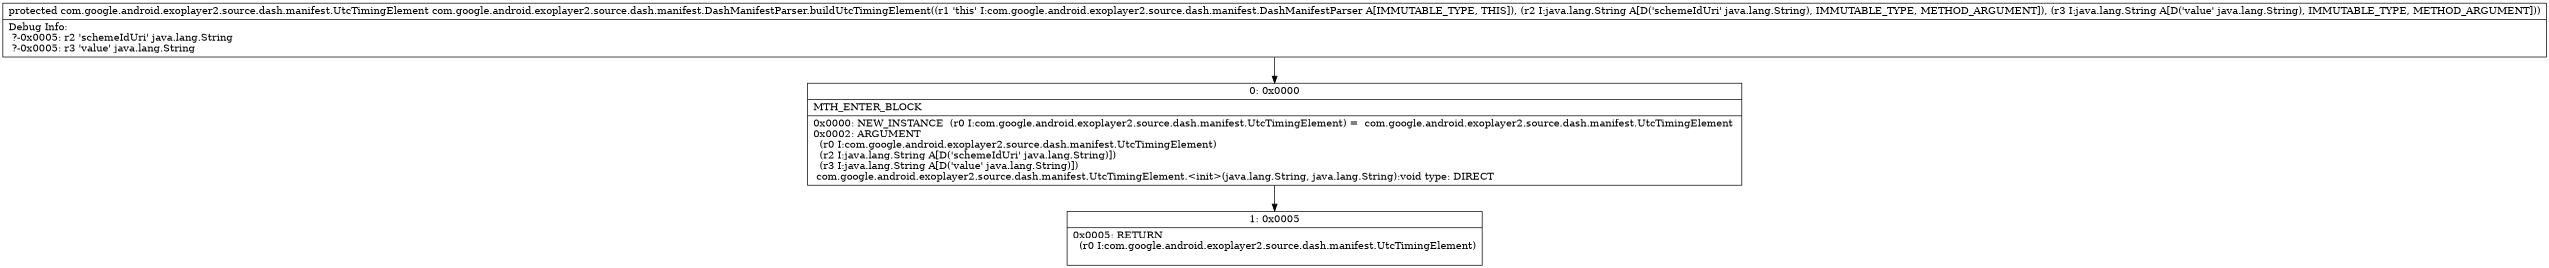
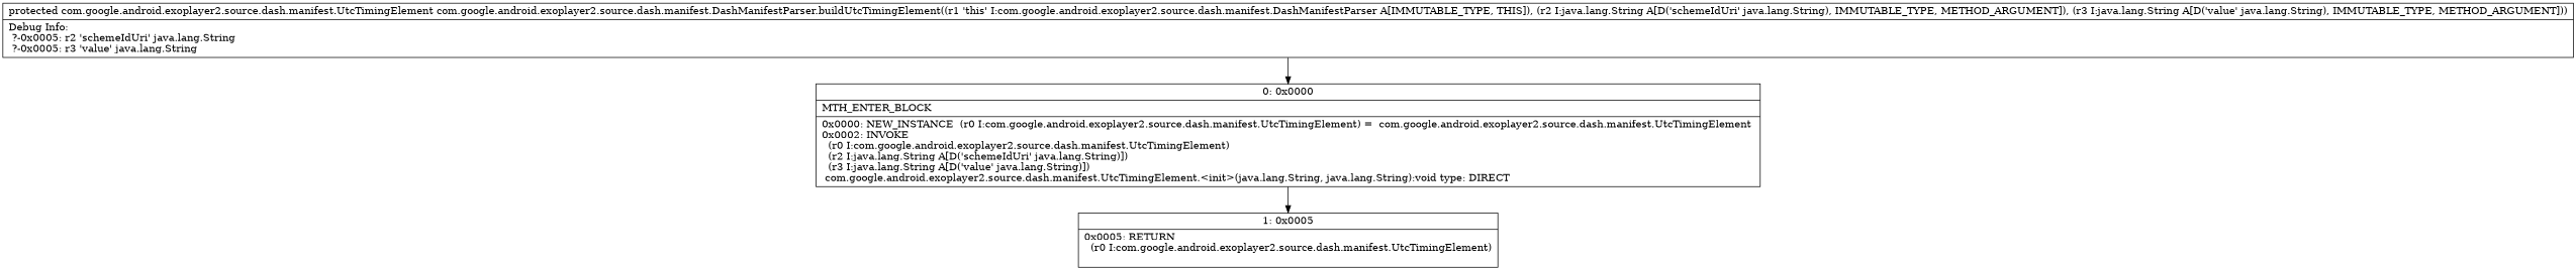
  digraph {
    node [shape=record]
-   n1 [label="{0\:\ 0x0000|MTH_ENTER_BLOCK\l|0x0000: NEW_INSTANCE  (r0 I:com.google.android.exoplayer2.source.dash.manifest.UtcTimingElement) =  com.google.android.exoplayer2.source.dash.manifest.UtcTimingElement \l0x0002: ARGUMENT  \l  (r0 I:com.google.android.exoplayer2.source.dash.manifest.UtcTimingElement)\l  (r2 I:java.lang.String A[D('schemeIdUri' java.lang.String)])\l  (r3 I:java.lang.String A[D('value' java.lang.String)])\l com.google.android.exoplayer2.source.dash.manifest.UtcTimingElement.\<init\>(java.lang.String, java.lang.String):void type: DIRECT \l}"]
+   n1 [label="{0\:\ 0x0000|MTH_ENTER_BLOCK\l|0x0000: NEW_INSTANCE  (r0 I:com.google.android.exoplayer2.source.dash.manifest.UtcTimingElement) =  com.google.android.exoplayer2.source.dash.manifest.UtcTimingElement \l0x0002: INVOKE  \l  (r0 I:com.google.android.exoplayer2.source.dash.manifest.UtcTimingElement)\l  (r2 I:java.lang.String A[D('schemeIdUri' java.lang.String)])\l  (r3 I:java.lang.String A[D('value' java.lang.String)])\l com.google.android.exoplayer2.source.dash.manifest.UtcTimingElement.\<init\>(java.lang.String, java.lang.String):void type: DIRECT \l}"]
    n2 [label="{1\:\ 0x0005|0x0005: RETURN  \l  (r0 I:com.google.android.exoplayer2.source.dash.manifest.UtcTimingElement)\l \l}"]
    n3 [label="{protected com.google.android.exoplayer2.source.dash.manifest.UtcTimingElement com.google.android.exoplayer2.source.dash.manifest.DashManifestParser.buildUtcTimingElement((r1 'this' I:com.google.android.exoplayer2.source.dash.manifest.DashManifestParser A[IMMUTABLE_TYPE, THIS]), (r2 I:java.lang.String A[D('schemeIdUri' java.lang.String), IMMUTABLE_TYPE, METHOD_ARGUMENT]), (r3 I:java.lang.String A[D('value' java.lang.String), IMMUTABLE_TYPE, METHOD_ARGUMENT]))  | Debug Info:\l  ?\-0x0005: r2 'schemeIdUri' java.lang.String\l  ?\-0x0005: r3 'value' java.lang.String\l}"]
    n1 -> n2
    n3 -> n1
  }
